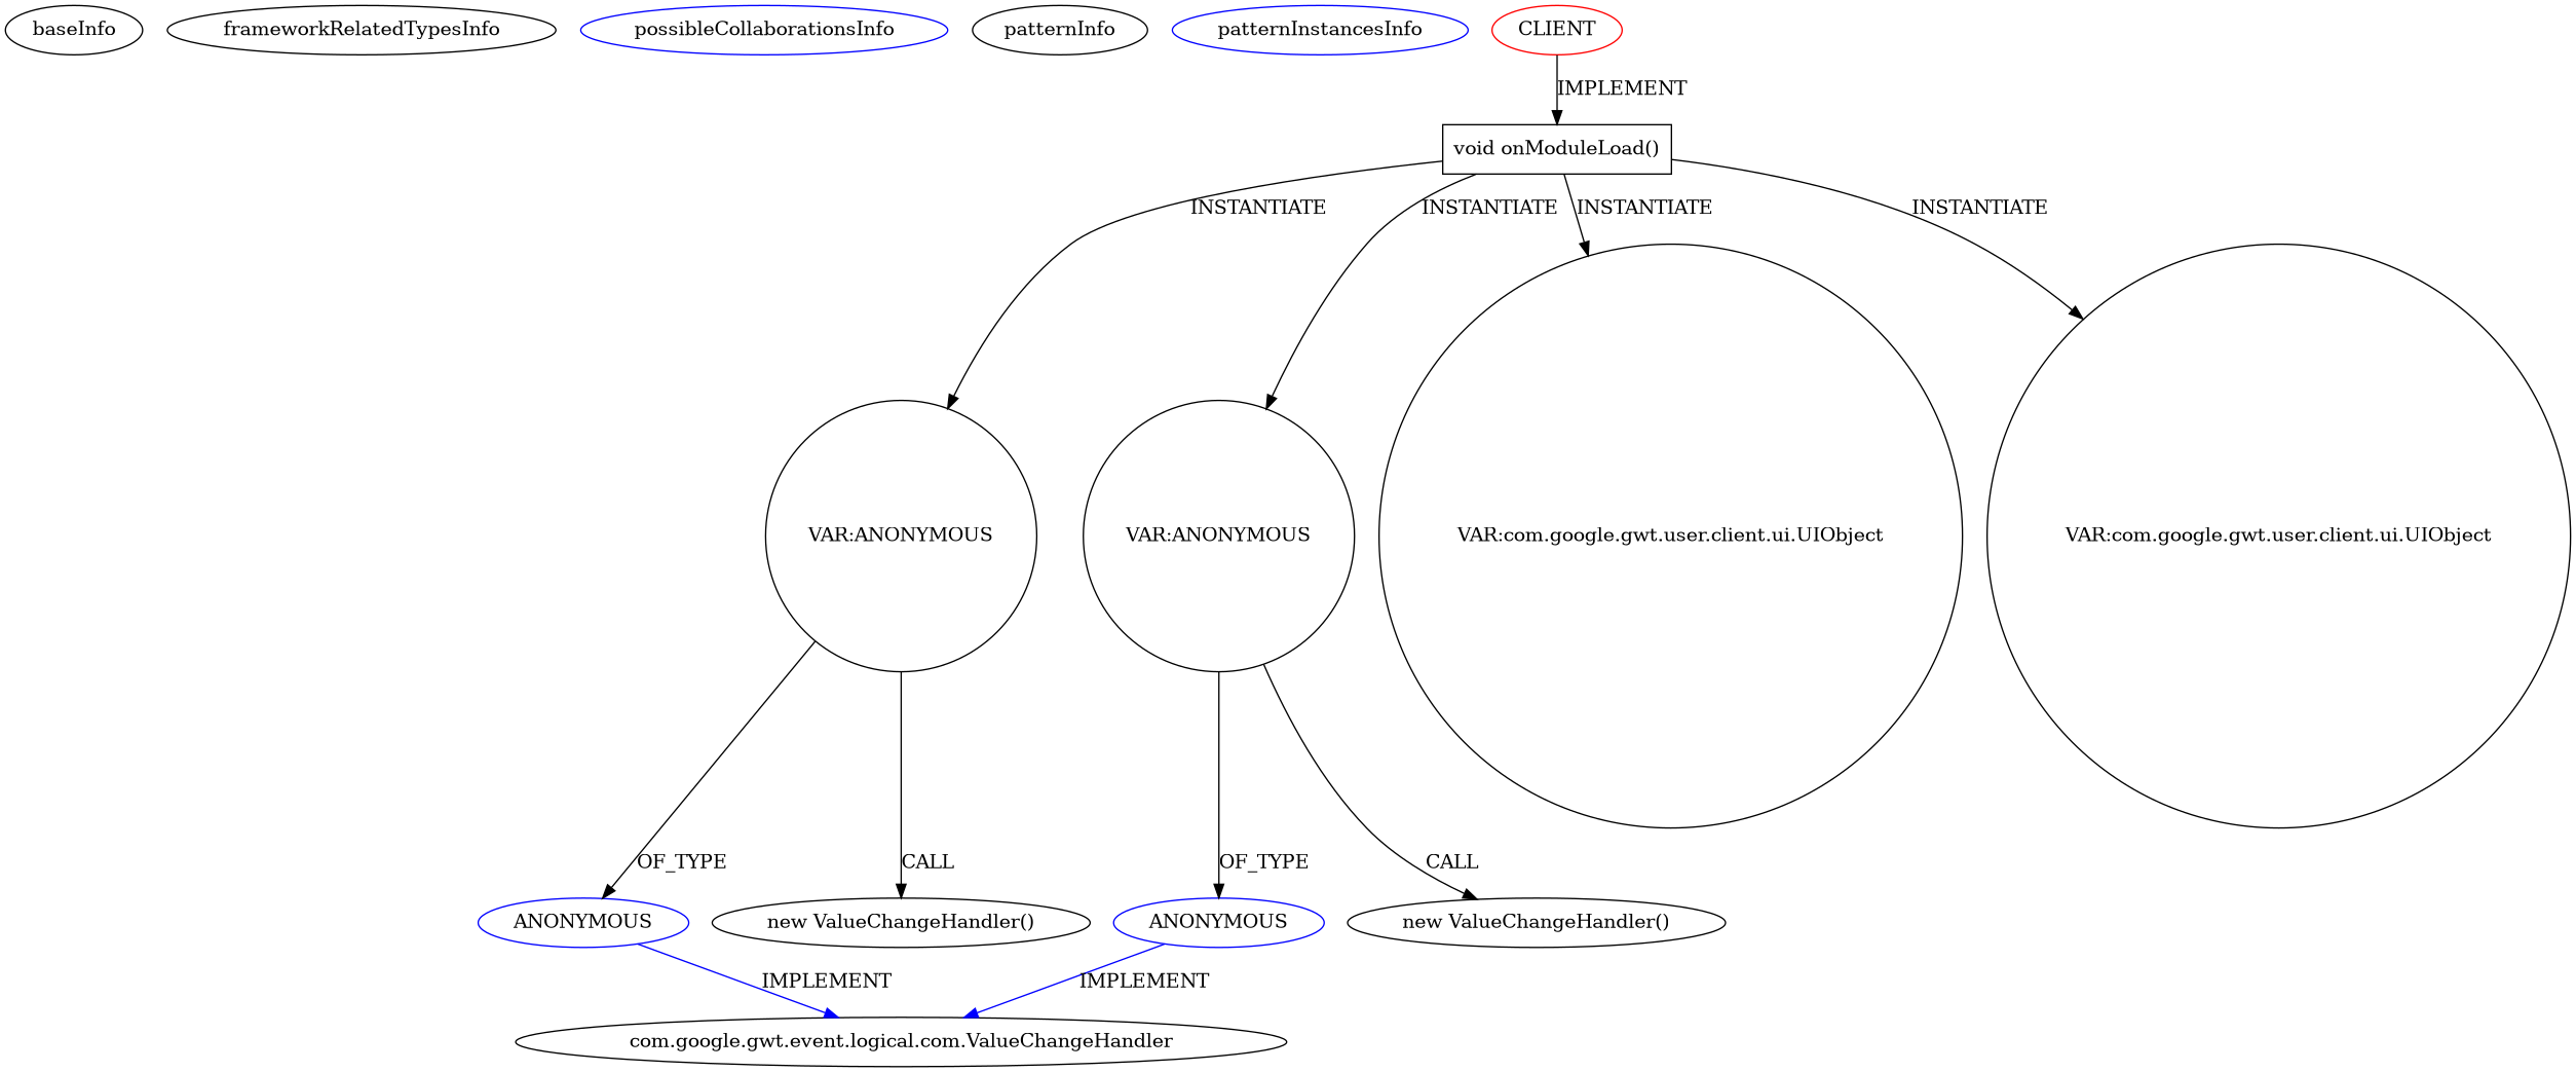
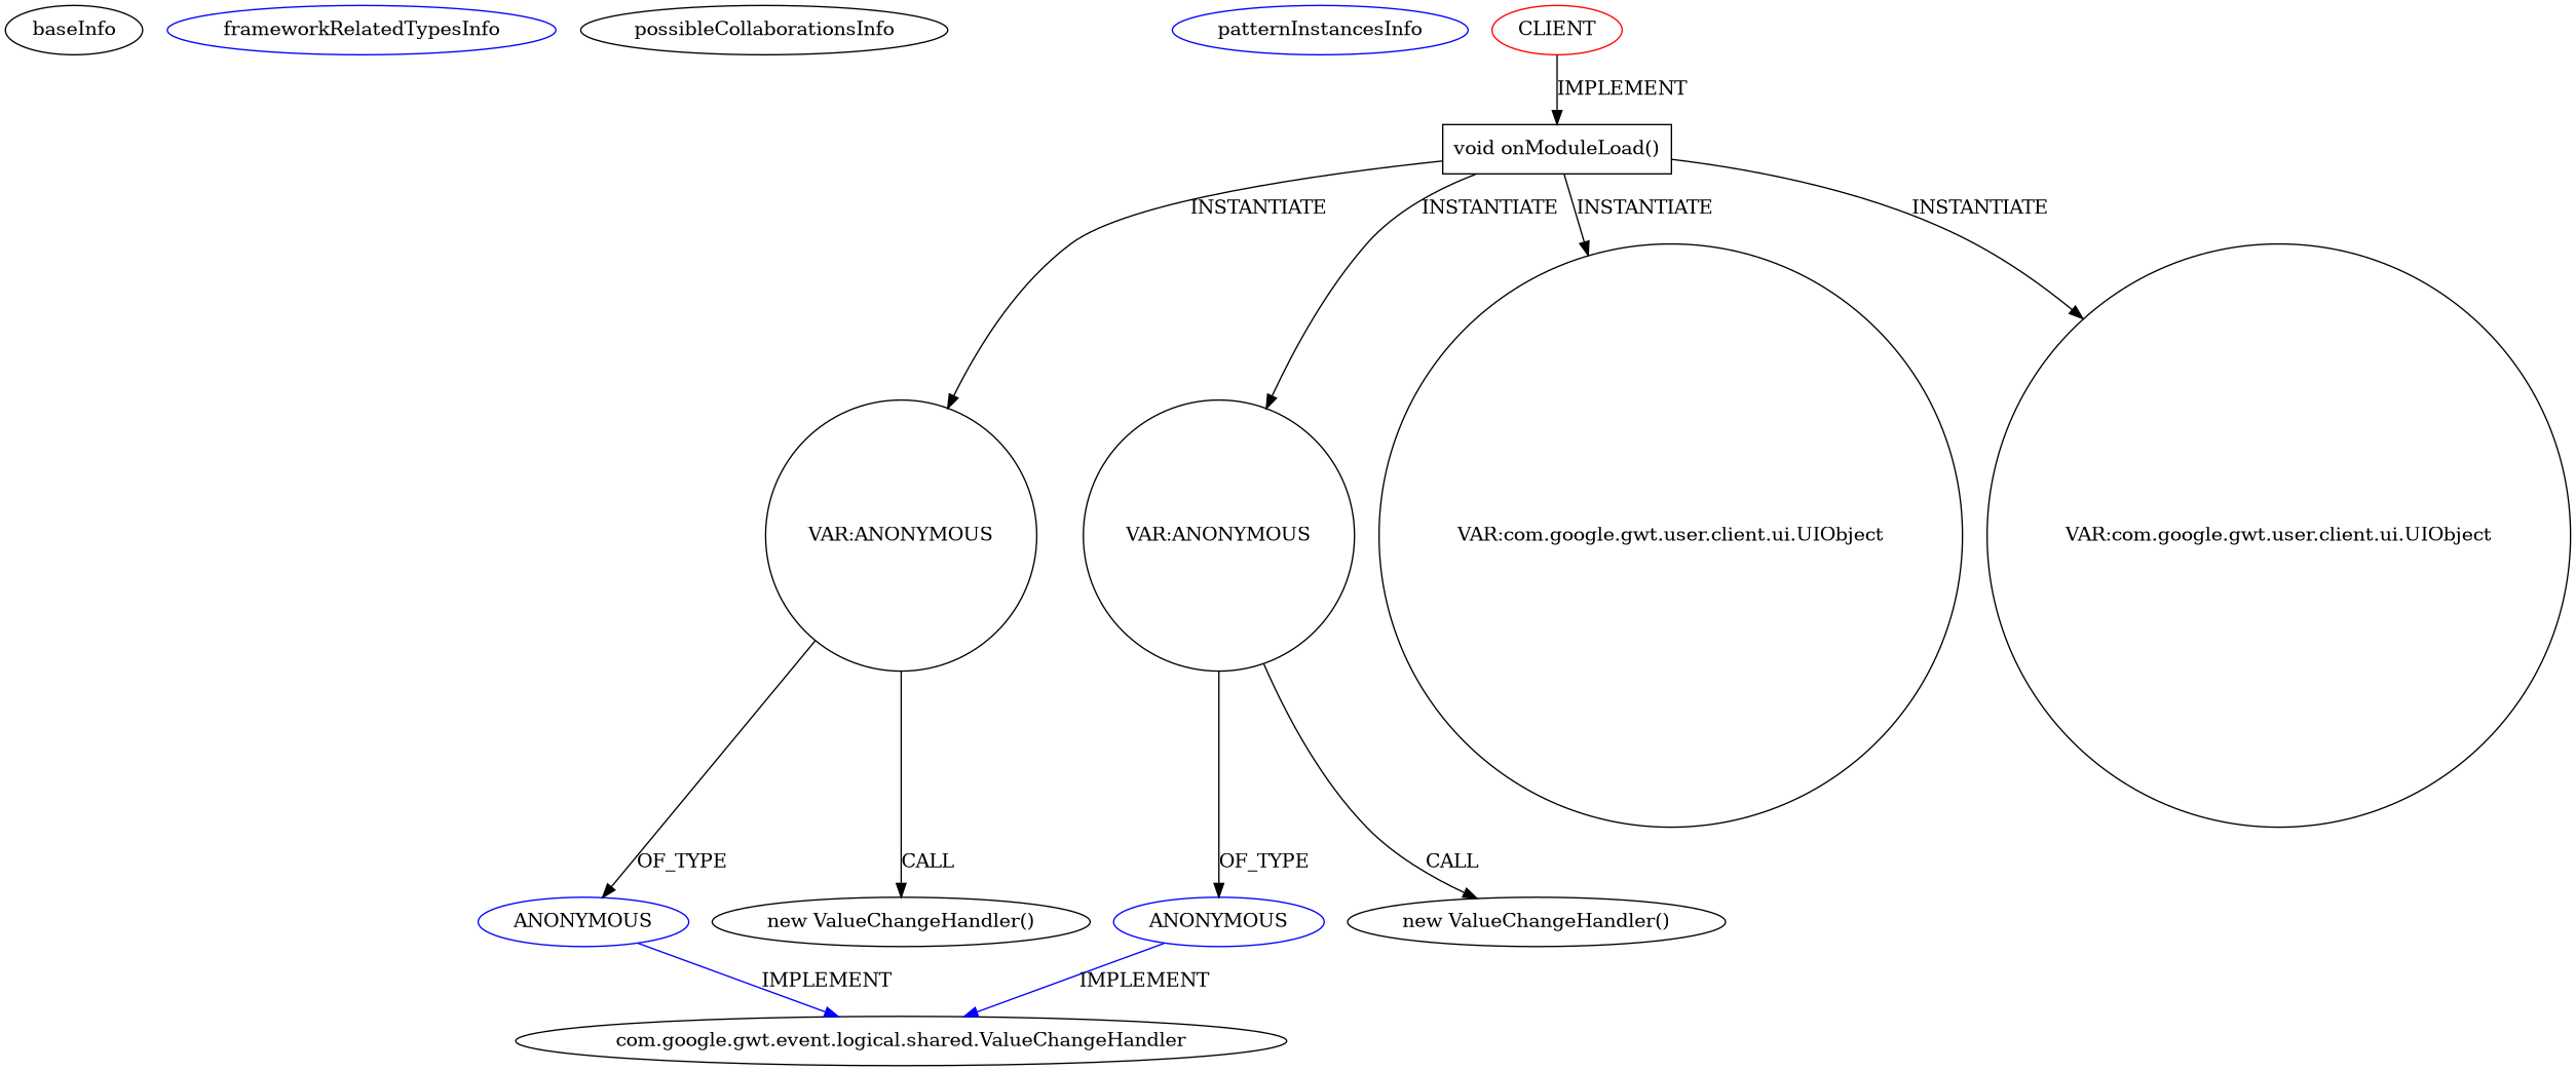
  digraph {
    node [isFrameworkType=false]
    baseInfo [category=pattern graphId=368 isAnonymous=false possibleRelation=false isFrameworkType=""]
-   frameworkRelatedTypesInfo [isFrameworkType=""]
-   possibleCollaborationsInfo [color=blue isFrameworkType=""]
-   patternInfo [frequency=3.0 patternRootClient=0 isFrameworkType=""]
+   frameworkRelatedTypesInfo [color=blue isFrameworkType=""]
+   possibleCollaborationsInfo [isFrameworkType=""]
    patternInstancesInfo [0="akjava-WebTestMaker~/akjava-WebTestMaker/WebTestMaker-master/src/com/akjava/gwt/webtestmaker/client/WebTestMaker.java~WebTestMaker~655" 1="coldplayguy-flight87~/coldplayguy-flight87/flight87-master/BookFlight/src/bookflight/client/BookFlight.java~BookFlight~1091" 2="Tok-Erwin~/Tok-Erwin/Erwin-master/src/main/java/erwin/client/Erwin.java~Erwin~388" color=blue isFrameworkType=""]
-   n6 [label="com.google.gwt.event.logical.com.ValueChangeHandler" vertexType=FRAMEWORK_INTERFACE_TYPE]
+   n6 [label="com.google.gwt.event.logical.shared.ValueChangeHandler" vertexType=FRAMEWORK_INTERFACE_TYPE]
    n7 [color=blue label=ANONYMOUS vertexType=REFERENCE_ANONYMOUS_DECLARATION]
    n8 [color=blue label=ANONYMOUS vertexType=REFERENCE_ANONYMOUS_DECLARATION]
    n9 [label="VAR:ANONYMOUS" shape=circle vertexType=VARIABLE_EXPRESION]
    n10 [label="new ValueChangeHandler()" vertexType=CONSTRUCTOR_CALL]
    n11 [label="VAR:ANONYMOUS" shape=circle vertexType=VARIABLE_EXPRESION]
    n12 [label="new ValueChangeHandler()" vertexType=CONSTRUCTOR_CALL]
    n13 [label="void onModuleLoad()" shape=box vertexType=OVERRIDING_METHOD_DECLARATION]
    n14 [label="VAR:com.google.gwt.user.client.ui.UIObject" shape=circle vertexType=VARIABLE_EXPRESION]
    n15 [label="VAR:com.google.gwt.user.client.ui.UIObject" shape=circle vertexType=VARIABLE_EXPRESION]
    n16 [color=red label=CLIENT vertexType=ROOT_CLIENT_CLASS_DECLARATION]
    n7 -> n6 [color=blue label=IMPLEMENT]
    n8 -> n6 [color=blue label=IMPLEMENT]
    n9 -> n7 [label=OF_TYPE]
    n9 -> n10 [label=CALL]
    n11 -> n8 [label=OF_TYPE]
    n11 -> n12 [label=CALL]
    n13 -> n9 [label=INSTANTIATE]
    n13 -> n11 [label=INSTANTIATE]
    n13 -> n14 [label=INSTANTIATE]
    n13 -> n15 [label=INSTANTIATE]
    n16 -> n13 [label=IMPLEMENT]
  }
